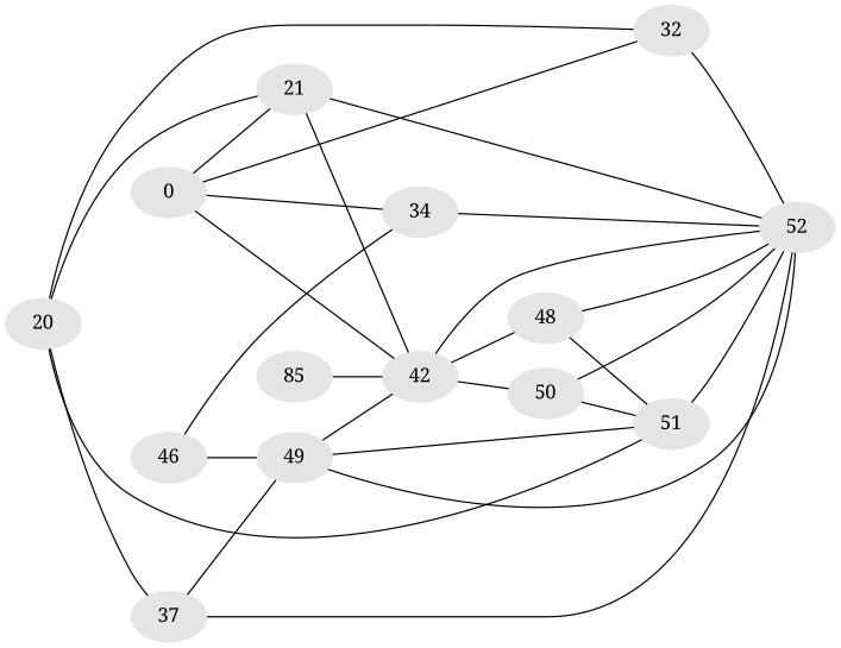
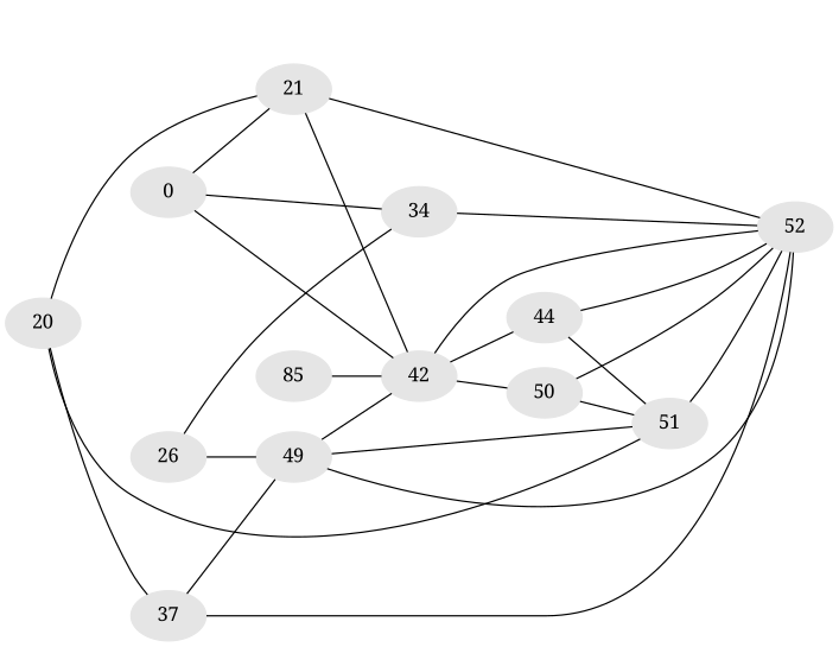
  graph {
    fontname="Noto Serif"
    rankdir=LR
    node [color=gray90 fontname="Noto Serif" style=filled]
    edge [fontname="Noto Serif" weight=2]
    n1 [label=0]
    21
-   32 [super="+27"]
    34 [super="+29"]
    42 [super="+33+18"]
    52 [super="+48+49"]
    50 [super="+7+47"]
-   44 [super="+38+13" label=48]
+   44 [super="+38+13"]
    20 [super="+8"]
    37 [super="+15"]
    51 [super="+36"]
    n12 [label=49 super="+5+24+16"]
-   26 [label=46]
+   26
    n14 [label=85 super="+28"]
    n1 -- 21 [weight=""]
-   n1 -- 32
    n1 -- 34
    n1 -- 42 [weight=""]
    21 -- 42
    21 -- 52 [weight=3]
-   32 -- 52 [weight=6]
    34 -- 52 [weight=3]
    42 -- 52 [weight=3]
    42 -- 50
    42 -- 44
    50 -- 52 [weight=""]
    50 -- 51
    44 -- 52
    44 -- 51
    20 -- 21 [weight=""]
-   20 -- 32 [weight=""]
    20 -- 37 [weight=""]
    20 -- 51 [weight=""]
    37 -- 52
    37 -- n12
    51 -- 52
    n12 -- 42 [weight=3]
    n12 -- 52
    n12 -- 51 [weight=""]
    26 -- 34 [weight=""]
    26 -- n12
    n14 -- 42 [weight=5]
  }
